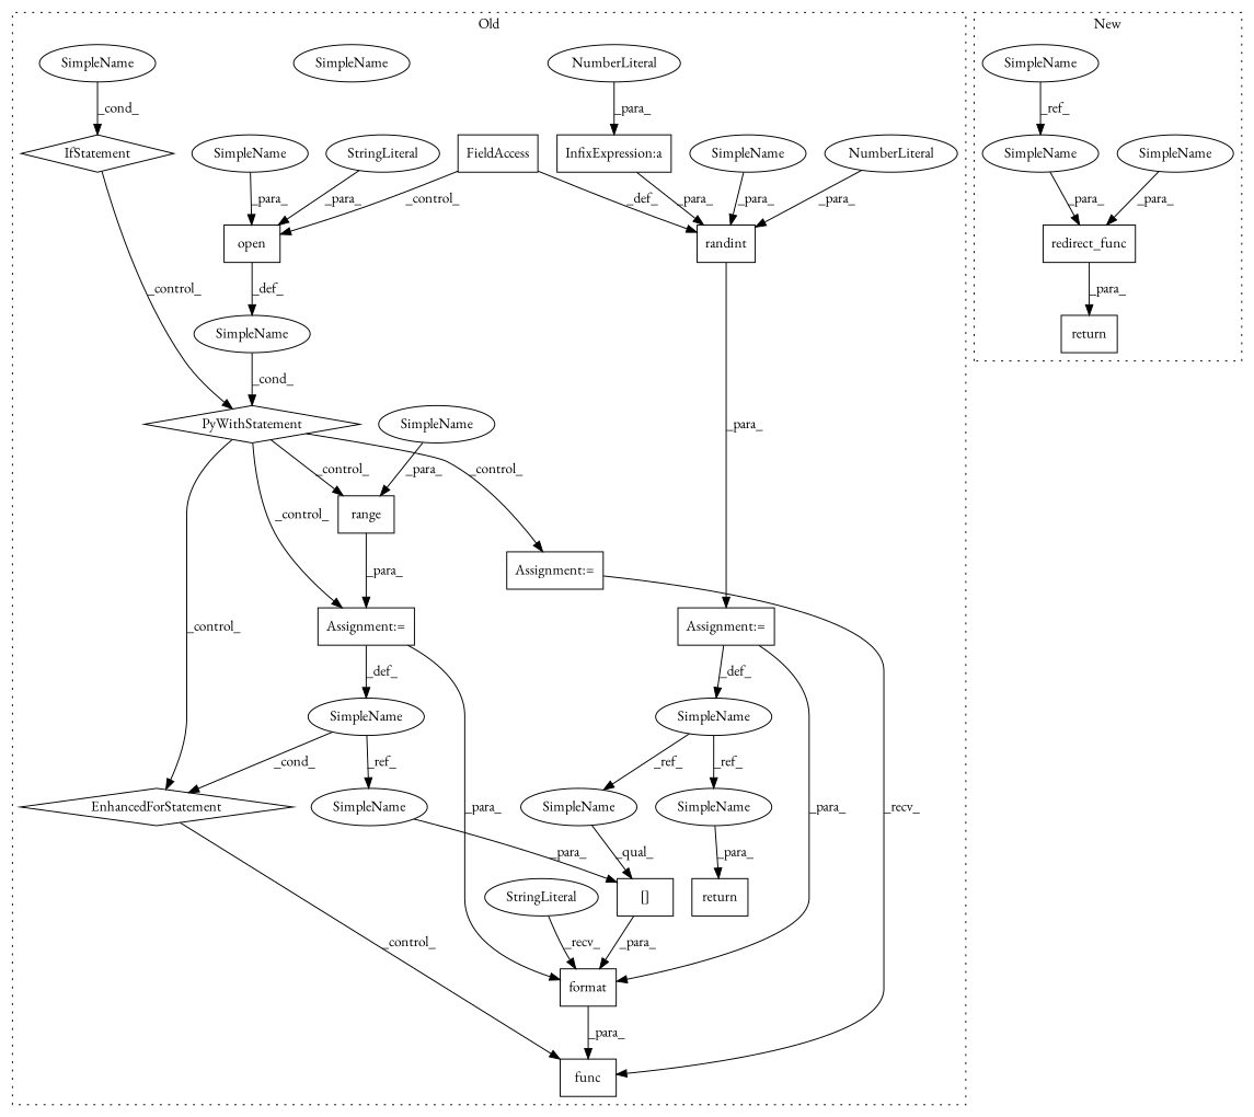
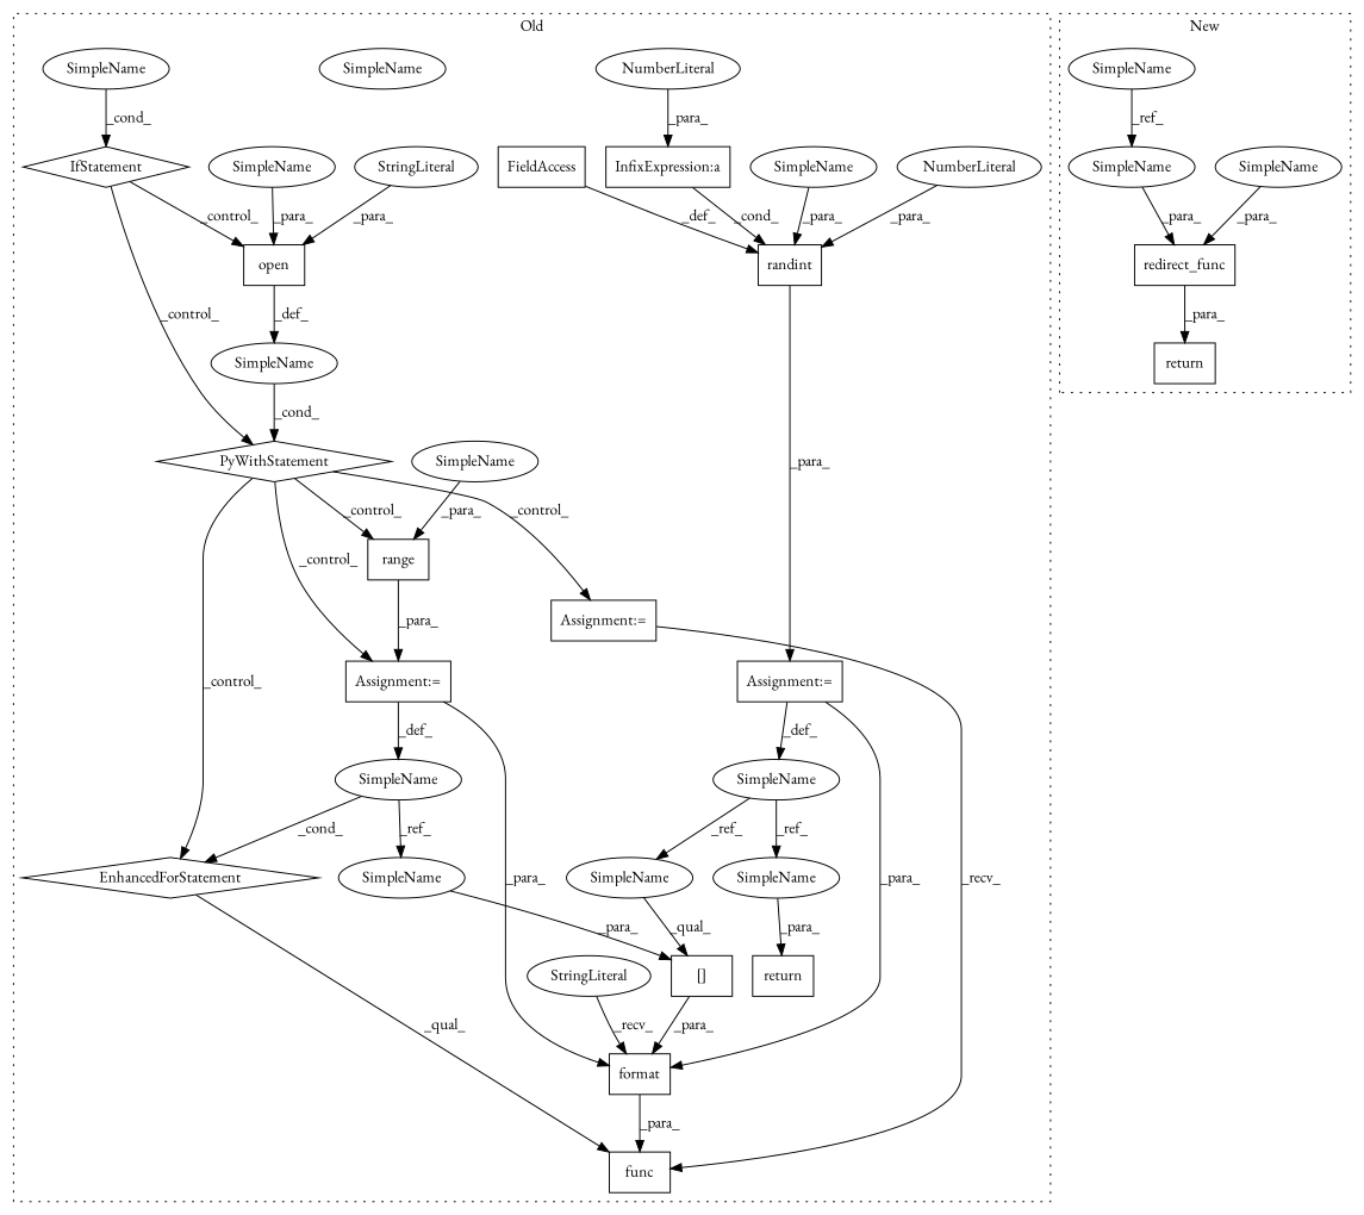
  digraph {
    fontname="EB Garamond"
    node [a=42 fontname="EB Garamond" l=1 s="536,613" shape=ellipse]
    edge [fontname="EB Garamond"]
    n1 [a=32 l="5,1" label=open s="484,501" shape=box]
    n2 [a=70 l="61,2" label=EnhancedForStatement shape=diamond]
    n3 [label=SimpleName l="" s=""]
    n4 [a=104 l="10,2" label=PyWithStatement s="474,502" shape=diamond]
    n5 [a=7 l="61,2" label="Assignment:=" shape=box]
    n6 [a=2 l="12,1" label="[]" s="655,668" shape=box]
    n7 [a=27 l=3 label="InfixExpression:a" s=438 shape=box]
    n8 [a=34 label=NumberLiteral s=441]
    n9 [a=32 l="8,1" label=randint s="415,445" shape=box]
    n10 [a=34 label=NumberLiteral s=423]
    n11 [a=32 l="6,1" label=range s="605,612" shape=box]
    n12 [a=22 l=12 label=FieldAccess s=402 shape=box]
    n13 [a=32 l="7,1" label=format s="648,669" shape=box]
    n14 [a=25 l="4,2" label=IfStatement s="452,464" shape=diamond]
    n15 [l=8 label=SimpleName s=456]
    n16 [label=SimpleName s=601]
    n17 [l=11 label=SimpleName s=390]
    n18 [a=41 l=7 label=return s=701 shape=box]
    n19 [a=32 l="6,1" label=func s="635,670" shape=box]
    n20 [a=7 label="Assignment:=" s=401 shape=box]
    n21 [a=45 l=6 label=StringLiteral s=641]
    n22 [a=7 l=7 label="Assignment:=" s=519 shape=box]
    n23 [a=45 l=3 label=StringLiteral s=498]
    n24 [l=11 label=SimpleName s=708]
    n25 [l=11 label=SimpleName s=655]
    n26 [l=8 label=SimpleName s=489]
    n27 [l=8 label=SimpleName s=456]
    n28 [label=SimpleName s=611]
    n29 [label=SimpleName s=444]
    n30 [label=SimpleName s=667]
    n31 [a=32 l="14,1" label=redirect_func s="1434,1471" shape=box]
    n32 [a=41 l=7 label=return s=1427 shape=box]
    n33 [label=SimpleName s=1191]
    n34 [label=SimpleName s=1448]
    n35 [l=8 label=SimpleName s=1463]
    subgraph cluster_1 {
      label=Old
      style=dotted
      n1
      n2
      n3
      n4
      n5
      n6
      n7
      n8
      n9
      n10
      n11
      n12
      n13
      n14
      n15
      n16
      n17
      n18
      n19
      n20
      n21
      n22
      n23
      n24
      n25
      n26
      n27
      n28
      n29
      n30
    }
    subgraph cluster_2 {
      label=New
      style=dotted
      n31
      n32
      n33
      n34
      n35
    }
    n1 -> n3 [label=_def_]
-   n2 -> n19 [label=_control_]
+   n2 -> n19 [label=_qual_]
    n3 -> n4 [label=_cond_]
    n4 -> n2 [label=_control_]
    n4 -> n5 [label=_control_]
    n4 -> n11 [label=_control_]
    n4 -> n22 [label=_control_]
    n5 -> n13 [label=_para_]
    n5 -> n16 [label=_def_]
    n6 -> n13 [label=_para_]
-   n7 -> n9 [label=_para_]
+   n7 -> n9 [label=_cond_]
    n8 -> n7 [label=_para_]
    n9 -> n20 [label=_para_]
    n10 -> n9 [label=_para_]
    n11 -> n5 [label=_para_]
    n12 -> n9 [label=_def_]
    n13 -> n19 [label=_para_]
-   n12 -> n1 [label=_control_]
+   n14 -> n1 [label=_control_]
    n14 -> n4 [label=_control_]
    n16 -> n2 [label=_cond_]
    n16 -> n30 [label=_ref_]
    n17 -> n24 [label=_ref_]
    n17 -> n25 [label=_ref_]
    n20 -> n13 [label=_para_]
    n20 -> n17 [label=_def_]
    n21 -> n13 [label=_recv_]
    n22 -> n19 [label=_recv_]
    n23 -> n1 [label=_para_]
    n24 -> n18 [label=_para_]
    n25 -> n6 [label=_qual_]
    n26 -> n1 [label=_para_]
    n27 -> n14 [label=_cond_]
    n28 -> n11 [label=_para_]
    n29 -> n9 [label=_para_]
    n30 -> n6 [label=_para_]
    n31 -> n32 [label=_para_]
    n33 -> n34 [label=_ref_]
    n34 -> n31 [label=_para_]
    n35 -> n31 [label=_para_]
  }
